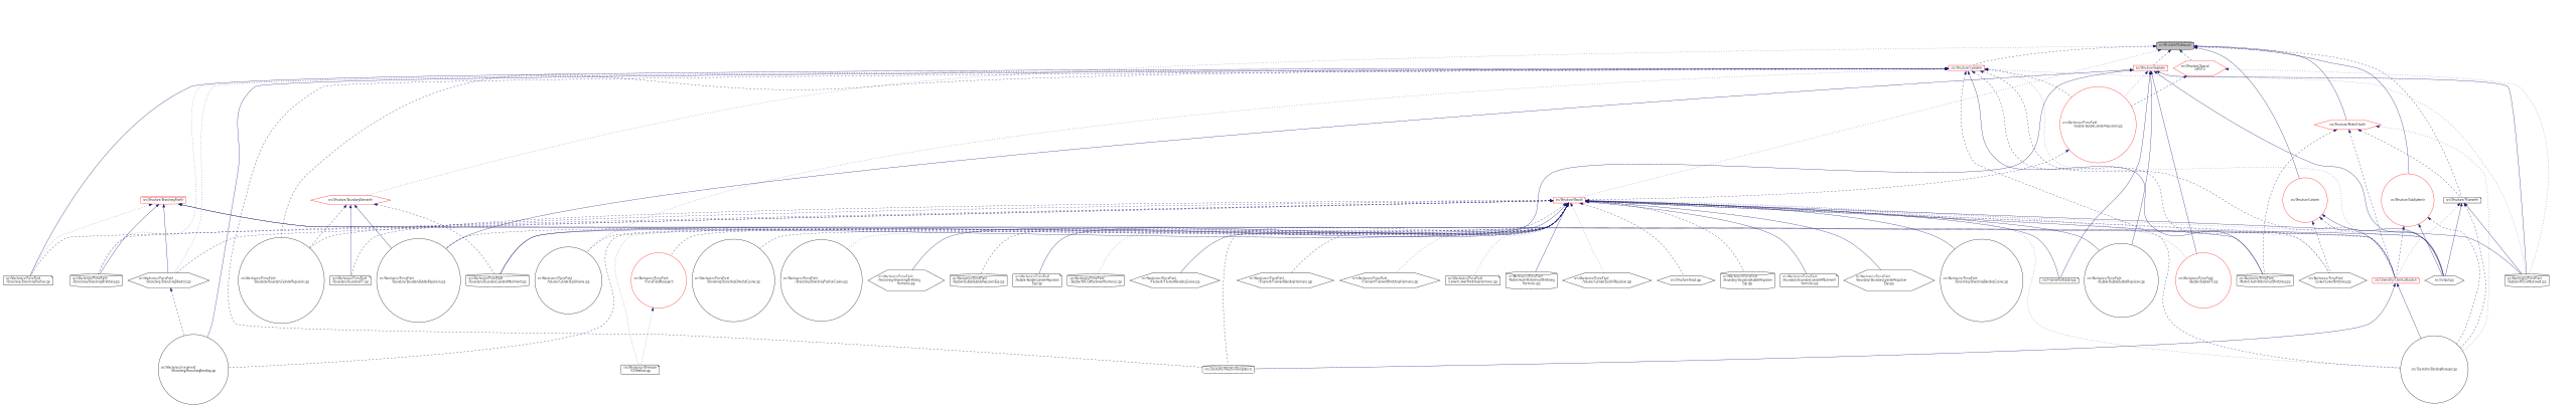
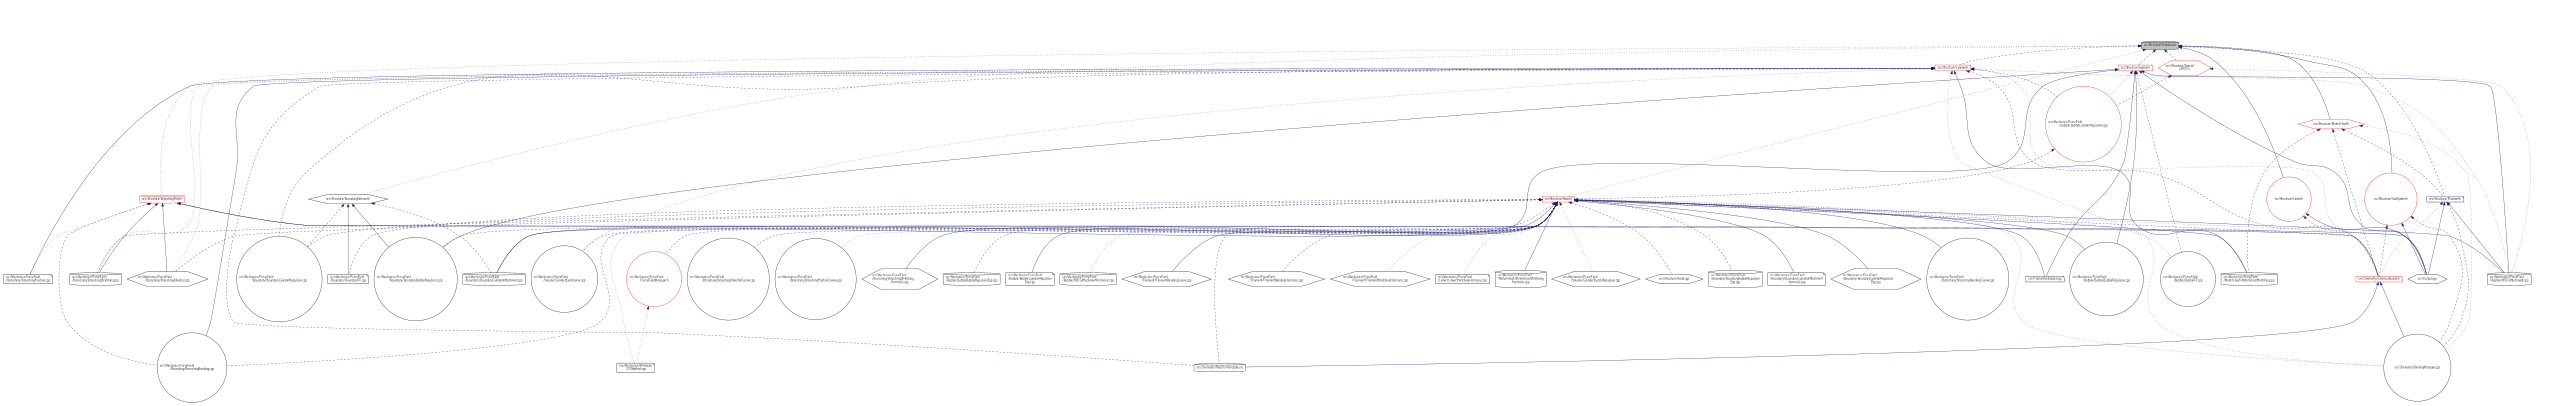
  digraph {
    fontname="Comic Neue"
    node [color=black fillcolor=white fontname="Comic Neue" fontsize=10 shape=circle style=filled]
    edge [color=midnightblue dir=back fontname="Comic Neue" fontsize=10 labelfontname=Helvetica labelfontsize=10 style=dashed]
    n1 [fillcolor=grey75 fontcolor=black height=0.2 label="src/Structure/Database.h" shape=cylinder width=0.4]
    n2 [color=red height=0.2 label="src/Structure/Bead.h" shape=note width=0.4]
-   n3 [color=red height=0.2 label="src/Structure/BoundaryElement.h" shape=hexagon width=0.4]
+   n3 [height=0.2 label="src/Structure/BoundaryElement.h" shape=hexagon width=0.4]
    n4 [color=red height=0.2 label="src/Structure/SubSystem.h" width=0.4]
    n5 [color=red height=0.2 label="src/Structure/BranchingPoint.h" shape=cylinder width=0.4]
    n6 [color=red height=0.2 label="src/Structure/Cylinder.h" shape=note width=0.4]
    n7 [height=0.2 label="src/Structure/Filament.h" shape=note width=0.4]
    n8 [color=red height=0.2 label="src/Structure/Bubble.h" shape=note width=0.4]
    n9 [color=red height=0.2 label="src/Structure/Linker.h" width=0.4]
    n10 [color=red height=0.2 label="src/Structure/MotorGhost.h" shape=hexagon width=0.4]
    n11 [color=red height=0.2 label="src/Structure/Special\l/MTOC.h" shape=hexagon width=0.4]
    n12 [height=0.2 label="src/Chemistry/BindingManager.cpp" width=0.4]
    n13 [color=red height=0.2 label="src/Chemistry/ChemCallbacks.h" shape=note width=0.4]
    n14 [height=0.2 label="src/Chemistry/ReactionTemplate.src" shape=cylinder width=0.4]
    n15 [height=0.2 label="src/FilamentInitializer.cpp" shape=note width=0.4]
    n16 [height=0.2 label="src/Mechanics/ForceField\l/Boundary/BoundaryBubbleRepulsion.cpp" width=0.4]
    n17 [height=0.2 label="src/Mechanics/ForceField\l/Boundary/BoundaryBubbleRepulsion\lExp.cpp" shape=cylinder width=0.4]
    n18 [height=0.2 label="src/Mechanics/ForceField\l/Boundary/BoundaryCylinderAttachment.cpp" shape=cylinder width=0.4]
    n19 [height=0.2 label="src/Mechanics/ForceField\l/Boundary/BoundaryCylinderAttachment\lHarmonic.cpp" shape=note width=0.4]
    n20 [height=0.2 label="src/Mechanics/ForceField\l/Boundary/BoundaryCylinderRepulsion.cpp" width=0.4]
    n21 [height=0.2 label="src/Mechanics/ForceField\l/Boundary/BoundaryCylinderRepulsion\lExp.cpp" shape=hexagon width=0.4]
    n22 [height=0.2 label="src/Mechanics/ForceField\l/Boundary/BoundaryFF.cpp" shape=note width=0.4]
    n23 [height=0.2 label="src/Mechanics/ForceField\l/Branching/BranchingBending.cpp" width=0.4]
    n24 [height=0.2 label="src/Mechanics/ForceField\l/Branching/BranchingBendingCosine.cpp" width=0.4]
    n25 [height=0.2 label="src/Mechanics/ForceField\l/Branching/BranchingDihedral.cpp" shape=hexagon width=0.4]
    n26 [height=0.2 label="src/Mechanics/ForceField\l/Branching/BranchingDihedralCosine.cpp" width=0.4]
    n27 [height=0.2 label="src/Mechanics/ForceField\l/Branching/BranchingPosition.cpp" shape=note width=0.4]
    n28 [height=0.2 label="src/Mechanics/ForceField\l/Branching/BranchingPositionCosine.cpp" width=0.4]
    n29 [height=0.2 label="src/Mechanics/ForceField\l/Branching/BranchingStretching.cpp" shape=cylinder width=0.4]
    n30 [height=0.2 label="src/Mechanics/ForceField\l/Branching/BranchingStretching\lHarmonic.cpp" shape=hexagon width=0.4]
    n31 [height=0.2 label="src/Mechanics/ForceField\l/Bubble/BubbleBubbleRepulsion.cpp" width=0.4]
    n32 [height=0.2 label="src/Mechanics/ForceField\l/Bubble/BubbleBubbleRepulsionExp.cpp" shape=cylinder width=0.4]
    n33 [height=0.2 label="src/Mechanics/ForceField\l/Bubble/BubbleCylinderRepulsion\lExp.cpp" shape=note width=0.4]
-   n34 [color=red height=0.2 label="src/Mechanics/ForceField\l/Bubble/BubbleFF.cpp" width=0.4]
+   n34 [height=0.2 label="src/Mechanics/ForceField\l/Bubble/BubbleFF.cpp" width=0.4]
    n35 [height=0.2 label="src/Mechanics/ForceField\l/Bubble/MTOCAttachment.cpp" shape=cylinder width=0.4]
    n36 [height=0.2 label="src/Mechanics/ForceField\l/Bubble/MTOCAttachmentHarmonic.cpp" shape=cylinder width=0.4]
    n37 [height=0.2 label="src/Mechanics/ForceField\l/Filament/FilamentBendingCosine.cpp" shape=hexagon width=0.4]
    n38 [height=0.2 label="src/Mechanics/ForceField\l/Filament/FilamentBendingHarmonic.cpp" shape=hexagon width=0.4]
    n39 [height=0.2 label="src/Mechanics/ForceField\l/Filament/FilamentStretchingHarmonic.cpp" shape=hexagon width=0.4]
    n40 [color=red height=0.2 label="src/Mechanics/ForceField\l/ForceFieldManager.h" width=0.4]
    n41 [height=0.2 label="src/Mechanics/Minimizer\l/CGMethod.cpp" shape=note width=0.4]
-   n42 [height=0.2 label="src/Mechanics/ForceField\l/Linker/LinkerStretching.cpp" shape=hexagon width=0.4]
    n43 [height=0.2 label="src/Mechanics/ForceField\l/Linker/LinkerStretchingHarmonic.cpp" shape=note width=0.4]
    n44 [height=0.2 label="src/Mechanics/ForceField\l/MotorGhost/MotorGhostStretching.cpp" shape=cylinder width=0.4]
    n45 [height=0.2 label="src/Mechanics/ForceField\l/MotorGhost/MotorGhostStretching\lHarmonic.cpp" shape=cylinder width=0.4]
    n46 [height=0.2 label="src/Mechanics/ForceField\l/Volume/CylinderExclVolRepulsion.cpp" shape=hexagon width=0.4]
    n47 [height=0.2 label="src/Mechanics/ForceField\l/Volume/CylinderExclVolume.cpp" width=0.4]
    n48 [height=0.2 label="src/Output.cpp" shape=hexagon width=0.4]
    n49 [height=0.2 label="src/Structure/Bead.cpp" shape=hexagon width=0.4]
    n50 [color=red height=0.2 label="src/Mechanics/ForceField\l/Bubble/BubbleCylinderRepulsion.cpp" width=0.4]
    n1 -> n2 [style=dotted]
    n1 -> n3 [style=dotted]
    n1 -> n4 [style=solid]
+   n1 -> n5 [style=dotted]
    n1 -> n6
    n1 -> n7
    n1 -> n8
    n1 -> n9 [style=solid]
    n1 -> n10 [style=solid]
    n1 -> n11
    n2 -> n12 [style=dotted]
    n2 -> n13
    n2 -> n14
    n2 -> n15 [style=solid]
    n2 -> n16
    n2 -> n17
    n2 -> n18 [style=solid]
    n2 -> n19 [style=solid]
    n2 -> n20
    n2 -> n21 [style=solid]
    n2 -> n22
    n2 -> n23
    n2 -> n24 [style=solid]
    n2 -> n25
    n2 -> n26
-   n2 -> n27
    n2 -> n28 [style=dotted]
    n2 -> n29
    n2 -> n30 [style=solid]
    n2 -> n31 [style=solid]
    n2 -> n32
    n2 -> n33 [style=solid]
    n2 -> n34 [style=dotted]
    n2 -> n35 [style=solid]
    n2 -> n36 [style=dotted]
    n2 -> n37 [style=solid]
    n2 -> n38
    n2 -> n39 [style=dotted]
    n2 -> n40
    n2 -> n41 [style=dotted]
-   n2 -> n42 [style=dotted]
    n2 -> n43 [style=dotted]
    n2 -> n44 [style=solid]
    n2 -> n45 [style=solid]
    n2 -> n46 [style=dotted]
    n2 -> n47
    n2 -> n48 [style=dotted]
    n2 -> n49
    n3 -> n16 [style=solid]
    n3 -> n18
    n3 -> n20
    n3 -> n22 [style=solid]
    n4 -> n12
    n4 -> n13
    n4 -> n48 [style=solid]
    n5 -> n13 [style=solid]
-   n25 -> n23
+   n5 -> n23
    n5 -> n25 [style=solid]
    n5 -> n27 [style=dotted]
    n5 -> n29 [style=solid]
    n5 -> n48 [style=solid]
-   n6 -> n12
+   n6 -> n12 [style=dotted]
    n6 -> n13
    n6 -> n14
    n6 -> n20
    n6 -> n23 [style=solid]
    n6 -> n25 [style=dotted]
    n6 -> n27 [style=solid]
    n6 -> n29 [style=dotted]
    n6 -> n35 [style=dotted]
-   n6 -> n42
    n6 -> n44 [style=solid]
    n6 -> n47 [style=dotted]
    n6 -> n48 [style=dotted]
    n6 -> n50
    n7 -> n12
    n7 -> n13 [style=dotted]
    n7 -> n35 [style=solid]
    n7 -> n48 [style=solid]
    n8 -> n15 [style=solid]
    n8 -> n16 [style=solid]
    n8 -> n18 [style=solid]
    n8 -> n31 [style=solid]
-   n8 -> n34 [style=solid]
+   n8 -> n34
    n8 -> n35 [style=solid]
    n8 -> n48 [style=solid]
    n8 -> n50 [style=dotted]
    n9 -> n13
-   n9 -> n42
    n9 -> n48 [style=solid]
    n10 -> n7
    n10 -> n12 [style=dotted]
    n10 -> n13
    n10 -> n44
    n11 -> n35 [style=dotted]
    n11 -> n50
    n13 -> n12 [style=solid]
    n13 -> n14 [style=solid]
    n40 -> n41 [style=dotted]
    n50 -> n2
  }
